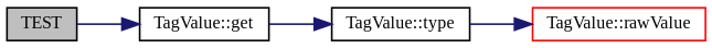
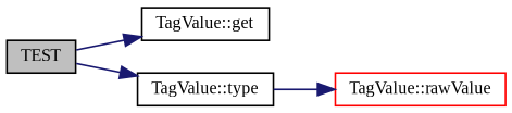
  digraph {
    fontname="Liberation Serif"
    rankdir=LR
    node [color=black fillcolor=white fontname="Liberation Serif" fontsize=10 shape=record style=filled]
    edge [color=midnightblue fontname="Liberation Serif" fontsize=10 labelfontname=Helvetica labelfontsize=10 style=solid]
    n1 [fillcolor=grey75 fontcolor=black height=0.2 label=TEST width=0.4]
    n2 [height=0.2 label="TagValue::get" width=0.4]
    n3 [height=0.2 label="TagValue::type" width=0.4]
    n4 [color=red height=0.2 label="TagValue::rawValue" width=0.4]
    n1 -> n2
-   n2 -> n3
+   n1 -> n3
    n3 -> n4
  }
